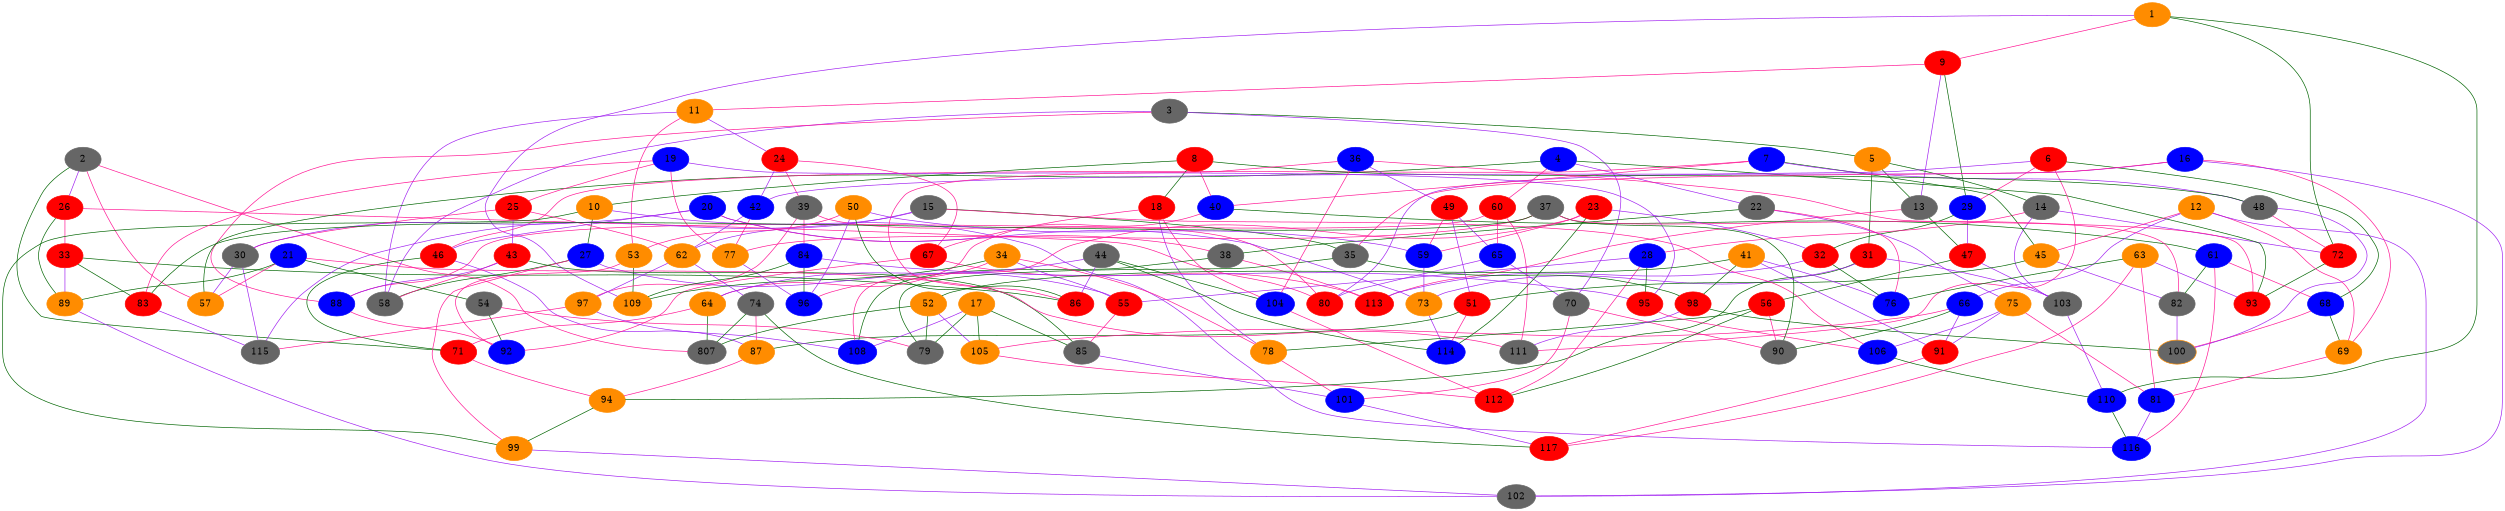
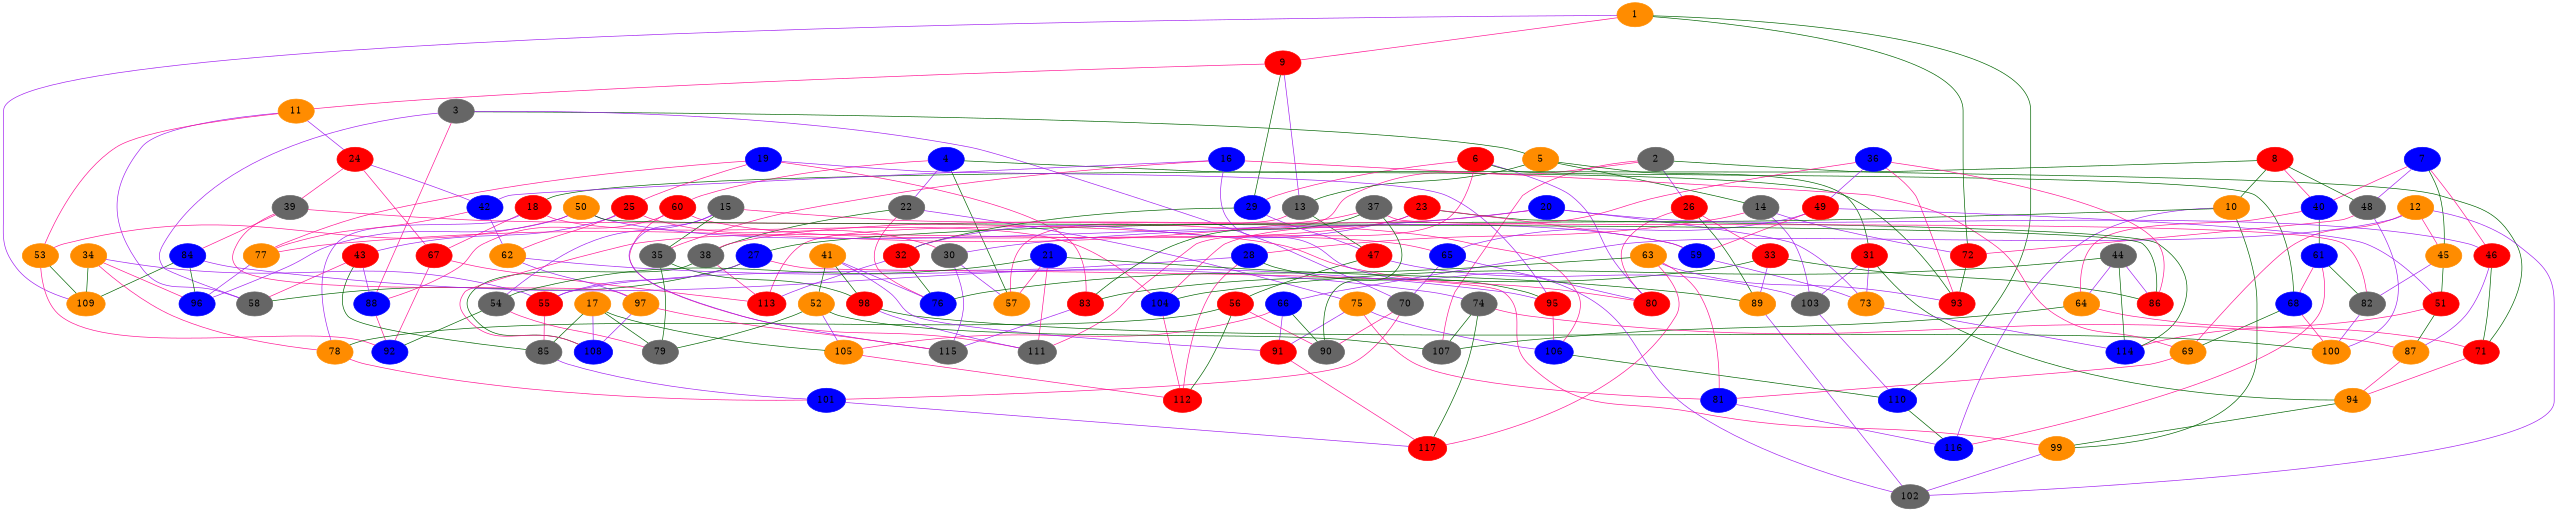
  graph {
    node [color=red style=filled]
    edge [color=deeppink]
    1 [color=darkorange]
    9
    72
    109 [color=darkorange]
    110 [color=blue]
    13 [color=gray40]
    29 [color=blue]
    11 [color=darkorange]
    93
    116 [color=blue]
    2 [color=gray40]
    26
    57 [color=darkorange]
    71
-   107 [color=gray40 label=807]
+   107 [color=gray40]
    80
    89 [color=darkorange]
    33
    94 [color=darkorange]
    3 [color=gray40]
    5 [color=darkorange]
    58 [color=gray40]
    70 [color=gray40]
    88 [color=blue]
    14 [color=gray40]
    31
    90 [color=gray40]
    101 [color=blue]
    92 [color=blue]
    4 [color=blue]
    22 [color=gray40]
    60
    38 [color=gray40]
    75 [color=darkorange]
    76 [color=blue]
    111 [color=gray40]
    65 [color=blue]
    47
    113
    28 [color=blue]
    103 [color=gray40]
    73 [color=darkorange]
    6
    68 [color=blue]
    32
    69 [color=darkorange]
-   100 [color=darkorange fillcolor=gray40]
+   100 [color=darkorange]
    7 [color=blue]
    40 [color=blue]
    45 [color=darkorange]
    46
    48 [color=gray40]
    61 [color=blue]
    64 [color=darkorange]
    82 [color=gray40]
    51
    87 [color=darkorange]
    8
    10 [color=darkorange]
    18
    27 [color=blue]
    99 [color=darkorange]
    67
    78 [color=darkorange]
    104 [color=blue]
    24
    53 [color=darkorange]
    55
    102 [color=gray40]
    42 [color=blue]
    39 [color=gray40]
    12 [color=darkorange]
    66 [color=blue]
    105 [color=darkorange]
    91
    81 [color=blue]
    56
    95
    112
    15 [color=gray40]
    35 [color=gray40]
    54 [color=gray40]
    106 [color=blue]
    115 [color=gray40]
    79 [color=gray40]
    98
    16 [color=blue]
    77 [color=darkorange]
    62 [color=darkorange]
    17 [color=darkorange]
    85 [color=gray40]
    108 [color=blue]
    19 [color=blue]
    25
    83
    30 [color=gray40]
    43
    96 [color=blue]
    20 [color=blue]
    114 [color=blue]
    21 [color=blue]
    23
    59 [color=blue]
    84 [color=blue]
    97 [color=darkorange]
    74 [color=gray40]
    86
    34 [color=darkorange]
    36 [color=blue]
    49
    37 [color=gray40]
    41 [color=darkorange]
    52 [color=darkorange]
    117
    44 [color=gray40]
    50 [color=darkorange]
    63 [color=darkorange]
    1 -- 9
    1 -- 72 [color=darkgreen]
    1 -- 109 [color=purple]
    1 -- 110 [color=darkgreen]
    9 -- 13 [color=purple]
    9 -- 29 [color=darkgreen]
    9 -- 11
    72 -- 93 [color=darkgreen]
    110 -- 116 [color=darkgreen]
    13 -- 47 [color=darkgreen]
    13 -- 113
    29 -- 47 [color=purple]
    29 -- 32 [color=darkgreen]
    11 -- 58 [color=purple]
    11 -- 24 [color=purple]
    11 -- 53
    2 -- 26 [color=purple]
    2 -- 57
    2 -- 71 [color=darkgreen]
    2 -- 107
    26 -- 80
    26 -- 89 [color=darkgreen]
    26 -- 33
    71 -- 94
    89 -- 102 [color=purple]
    33 -- 89 [color=purple]
    33 -- 83 [color=darkgreen]
    33 -- 86 [color=darkgreen]
    94 -- 99 [color=darkgreen]
    3 -- 5 [color=darkgreen]
    3 -- 58 [color=purple]
    3 -- 70 [color=purple]
    3 -- 88
    5 -- 13 [color=darkgreen]
    5 -- 14 [color=darkgreen]
    5 -- 31 [color=darkgreen]
    70 -- 90
    70 -- 101
    88 -- 92
    14 -- 72 [color=purple]
    14 -- 28
    14 -- 103 [color=purple]
    31 -- 94 [color=darkgreen]
    31 -- 103 [color=purple]
    31 -- 73 [color=purple]
    101 -- 117 [color=purple]
    4 -- 93 [color=darkgreen]
    4 -- 57 [color=darkgreen]
    4 -- 22 [color=purple]
    4 -- 60
    22 -- 38 [color=darkgreen]
    22 -- 75 [color=purple]
    22 -- 76
    60 -- 88
    60 -- 111
    60 -- 65
    38 -- 113
    38 -- 108 [color=darkgreen]
    75 -- 91 [color=purple]
    75 -- 81
    75 -- 106 [color=purple]
    65 -- 80 [color=purple]
    65 -- 70 [color=purple]
    47 -- 103 [color=purple]
    47 -- 56 [color=darkgreen]
    28 -- 55 [color=purple]
    28 -- 95 [color=darkgreen]
    28 -- 112
    103 -- 110 [color=purple]
    73 -- 114 [color=purple]
    6 -- 29
    6 -- 80 [color=purple]
    6 -- 111
    6 -- 68 [color=darkgreen]
    68 -- 69 [color=darkgreen]
    68 -- 100
    32 -- 76 [color=darkgreen]
    32 -- 113 [color=purple]
    69 -- 81
    7 -- 40
    7 -- 45 [color=darkgreen]
    7 -- 46
    7 -- 48 [color=purple]
    40 -- 61 [color=darkgreen]
    40 -- 64
    45 -- 82 [color=purple]
    45 -- 51 [color=darkgreen]
    46 -- 71 [color=darkgreen]
    46 -- 87 [color=purple]
    48 -- 72
    48 -- 100 [color=purple]
    61 -- 116
    61 -- 68
    61 -- 82 [color=darkgreen]
    64 -- 71
    64 -- 107 [color=darkgreen]
    82 -- 100 [color=purple]
    51 -- 87 [color=darkgreen]
    51 -- 114
    87 -- 94
    8 -- 40
    8 -- 48 [color=darkgreen]
    8 -- 10 [color=darkgreen]
    8 -- 18 [color=darkgreen]
    10 -- 116 [color=purple]
    10 -- 27 [color=darkgreen]
    10 -- 99 [color=darkgreen]
    18 -- 67
    18 -- 78 [color=purple]
    18 -- 104
    27 -- 58 [color=darkgreen]
    27 -- 99
    27 -- 55 [color=purple]
    99 -- 102 [color=purple]
    67 -- 92
    67 -- 113
    78 -- 101
    104 -- 112
    24 -- 67
    24 -- 42 [color=purple]
    24 -- 39
    53 -- 109 [color=darkgreen]
    53 -- 92
    55 -- 85
    42 -- 77
    42 -- 62 [color=purple]
    39 -- 80
    39 -- 84
    39 -- 97
    12 -- 69
    12 -- 45
    12 -- 102 [color=purple]
    12 -- 66 [color=purple]
    66 -- 90 [color=darkgreen]
    66 -- 105
    66 -- 91 [color=purple]
    105 -- 112
    91 -- 117
    81 -- 116 [color=purple]
    56 -- 90
    56 -- 78 [color=darkgreen]
    56 -- 112 [color=darkgreen]
    95 -- 106
    15 -- 35 [color=darkgreen]
-   15 -- 62 [color=purple]
+   15 -- 54 [color=purple]
    15 -- 106
    15 -- 115 [color=purple]
    35 -- 79 [color=darkgreen]
    35 -- 98 [color=darkgreen]
    54 -- 92 [color=darkgreen]
    54 -- 79
    106 -- 110 [color=darkgreen]
    98 -- 111 [color=purple]
    98 -- 100 [color=darkgreen]
    16 -- 69
    16 -- 102 [color=purple]
    16 -- 42 [color=purple]
    16 -- 35
    77 -- 96 [color=purple]
    62 -- 97 [color=purple]
    62 -- 74 [color=purple]
    17 -- 105 [color=darkgreen]
    17 -- 79 [color=darkgreen]
    17 -- 85 [color=darkgreen]
    17 -- 108 [color=purple]
    85 -- 101 [color=purple]
    19 -- 95 [color=purple]
    19 -- 77
    19 -- 25
    19 -- 83
    25 -- 62
    25 -- 30
    25 -- 43 [color=purple]
    83 -- 115 [color=purple]
    30 -- 57 [color=purple]
    30 -- 115 [color=purple]
    43 -- 58
    43 -- 88 [color=purple]
    43 -- 85 [color=darkgreen]
    20 -- 38
    20 -- 73 [color=purple]
    20 -- 46 [color=purple]
    20 -- 30 [color=purple]
    21 -- 57
    21 -- 89 [color=darkgreen]
    21 -- 111
    21 -- 54 [color=darkgreen]
    23 -- 32 [color=purple]
    23 -- 108
    23 -- 114 [color=darkgreen]
    23 -- 59
    59 -- 73 [color=purple]
    84 -- 109 [color=darkgreen]
    84 -- 95 [color=purple]
    84 -- 96 [color=darkgreen]
    97 -- 115
    97 -- 108 [color=purple]
    74 -- 107 [color=darkgreen]
    74 -- 87
    74 -- 117 [color=darkgreen]
    34 -- 109 [color=darkgreen]
    34 -- 78
    34 -- 55 [color=purple]
    34 -- 96
    36 -- 93
    36 -- 104
    36 -- 86
    36 -- 49 [color=purple]
    49 -- 65 [color=purple]
    49 -- 51 [color=purple]
    49 -- 59
    37 -- 90 [color=darkgreen]
    37 -- 82
    37 -- 77
    37 -- 83 [color=darkgreen]
    41 -- 76 [color=purple]
    41 -- 91 [color=purple]
    41 -- 98 [color=darkgreen]
    41 -- 52 [color=darkgreen]
    52 -- 107 [color=darkgreen]
    52 -- 105 [color=purple]
    52 -- 79 [color=darkgreen]
    44 -- 64 [color=purple]
    44 -- 104 [color=darkgreen]
    44 -- 114 [color=darkgreen]
    44 -- 86 [color=purple]
    50 -- 53
    50 -- 96 [color=purple]
    50 -- 59 [color=purple]
    50 -- 86 [color=darkgreen]
    63 -- 93 [color=purple]
    63 -- 76 [color=darkgreen]
    63 -- 81
    63 -- 117
  }
